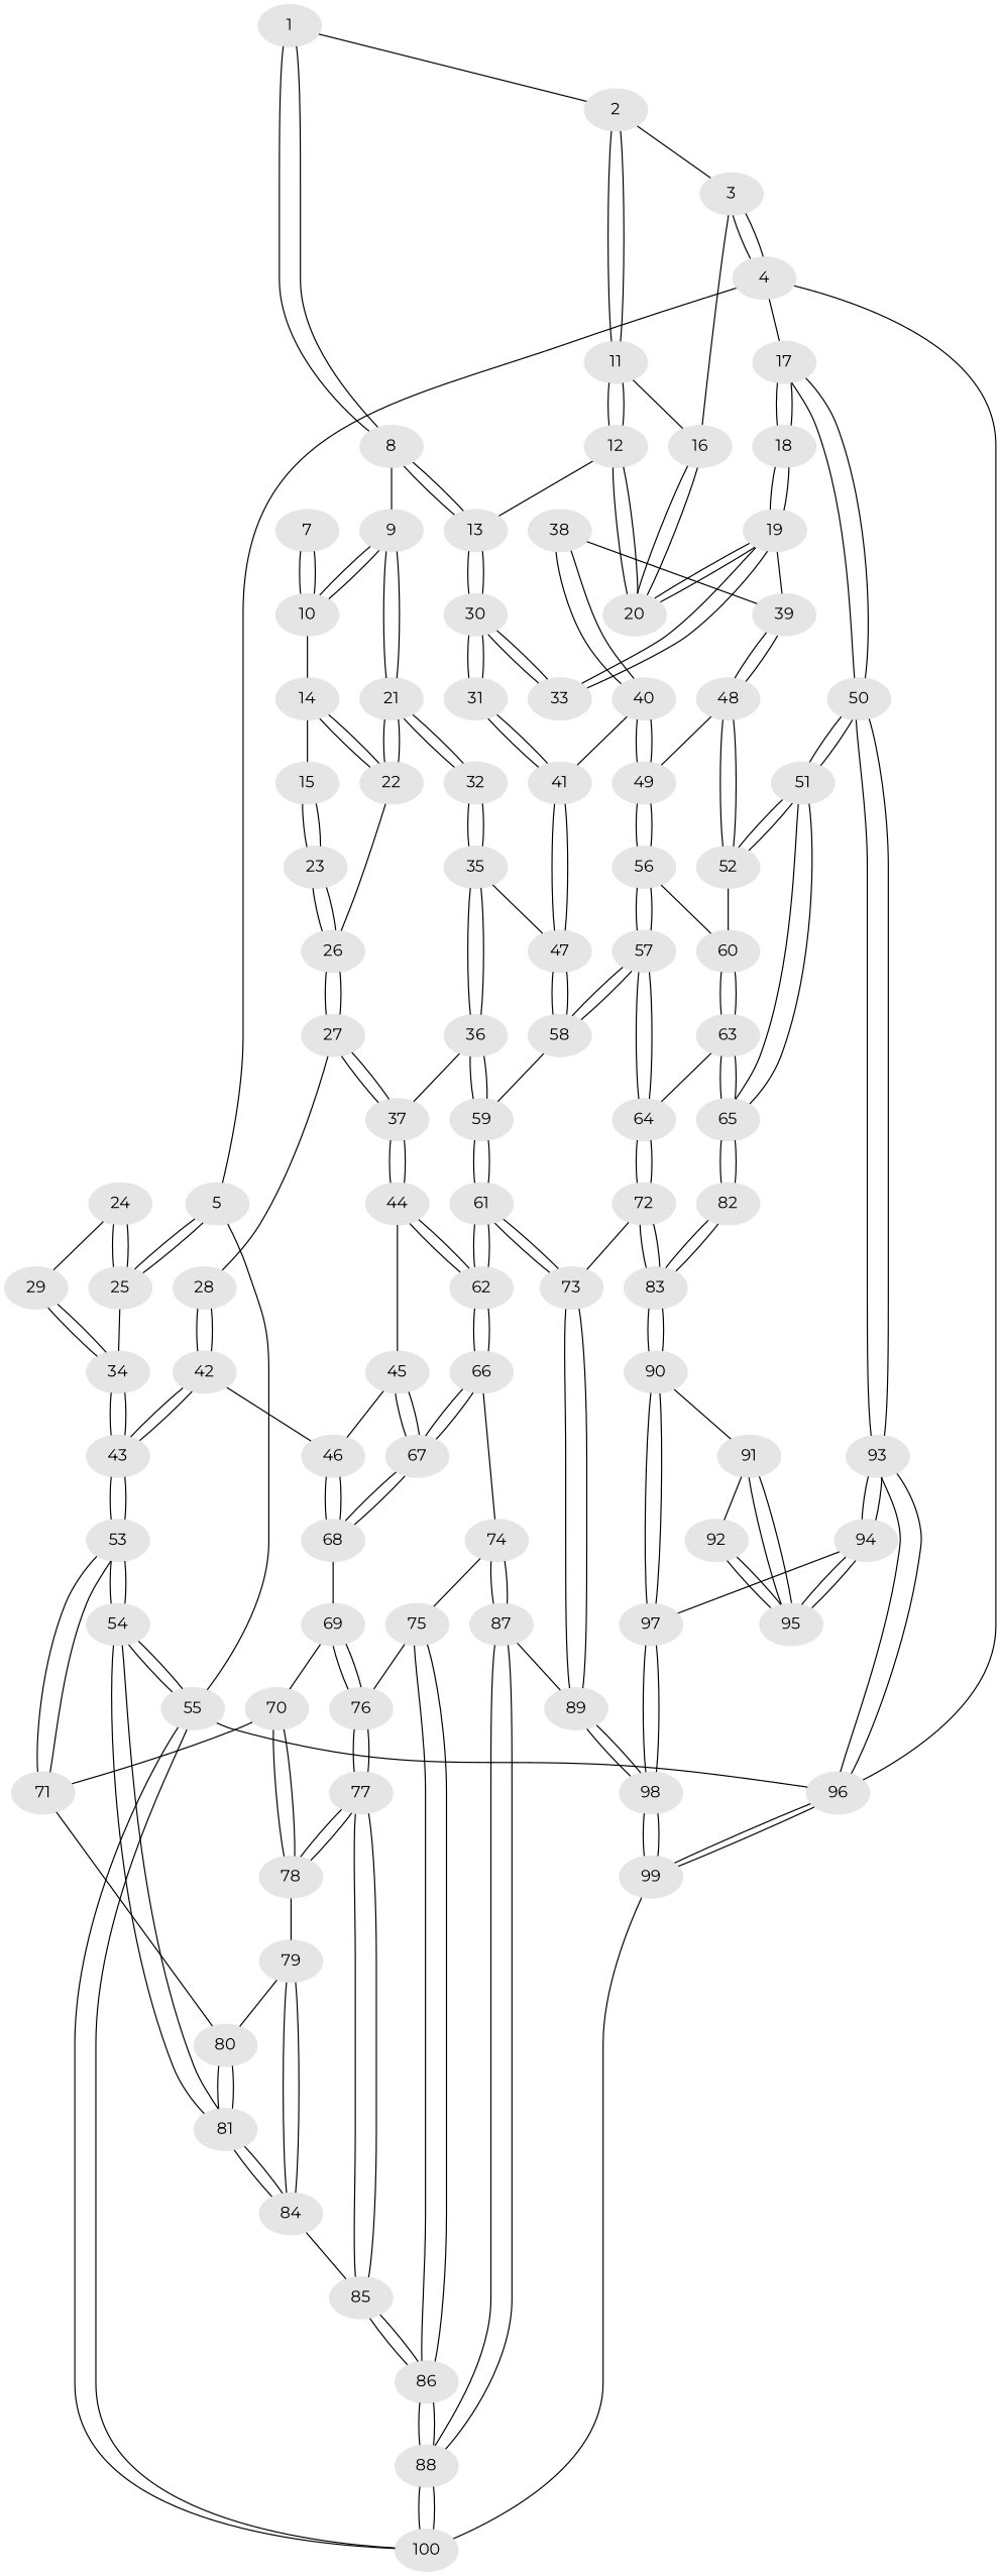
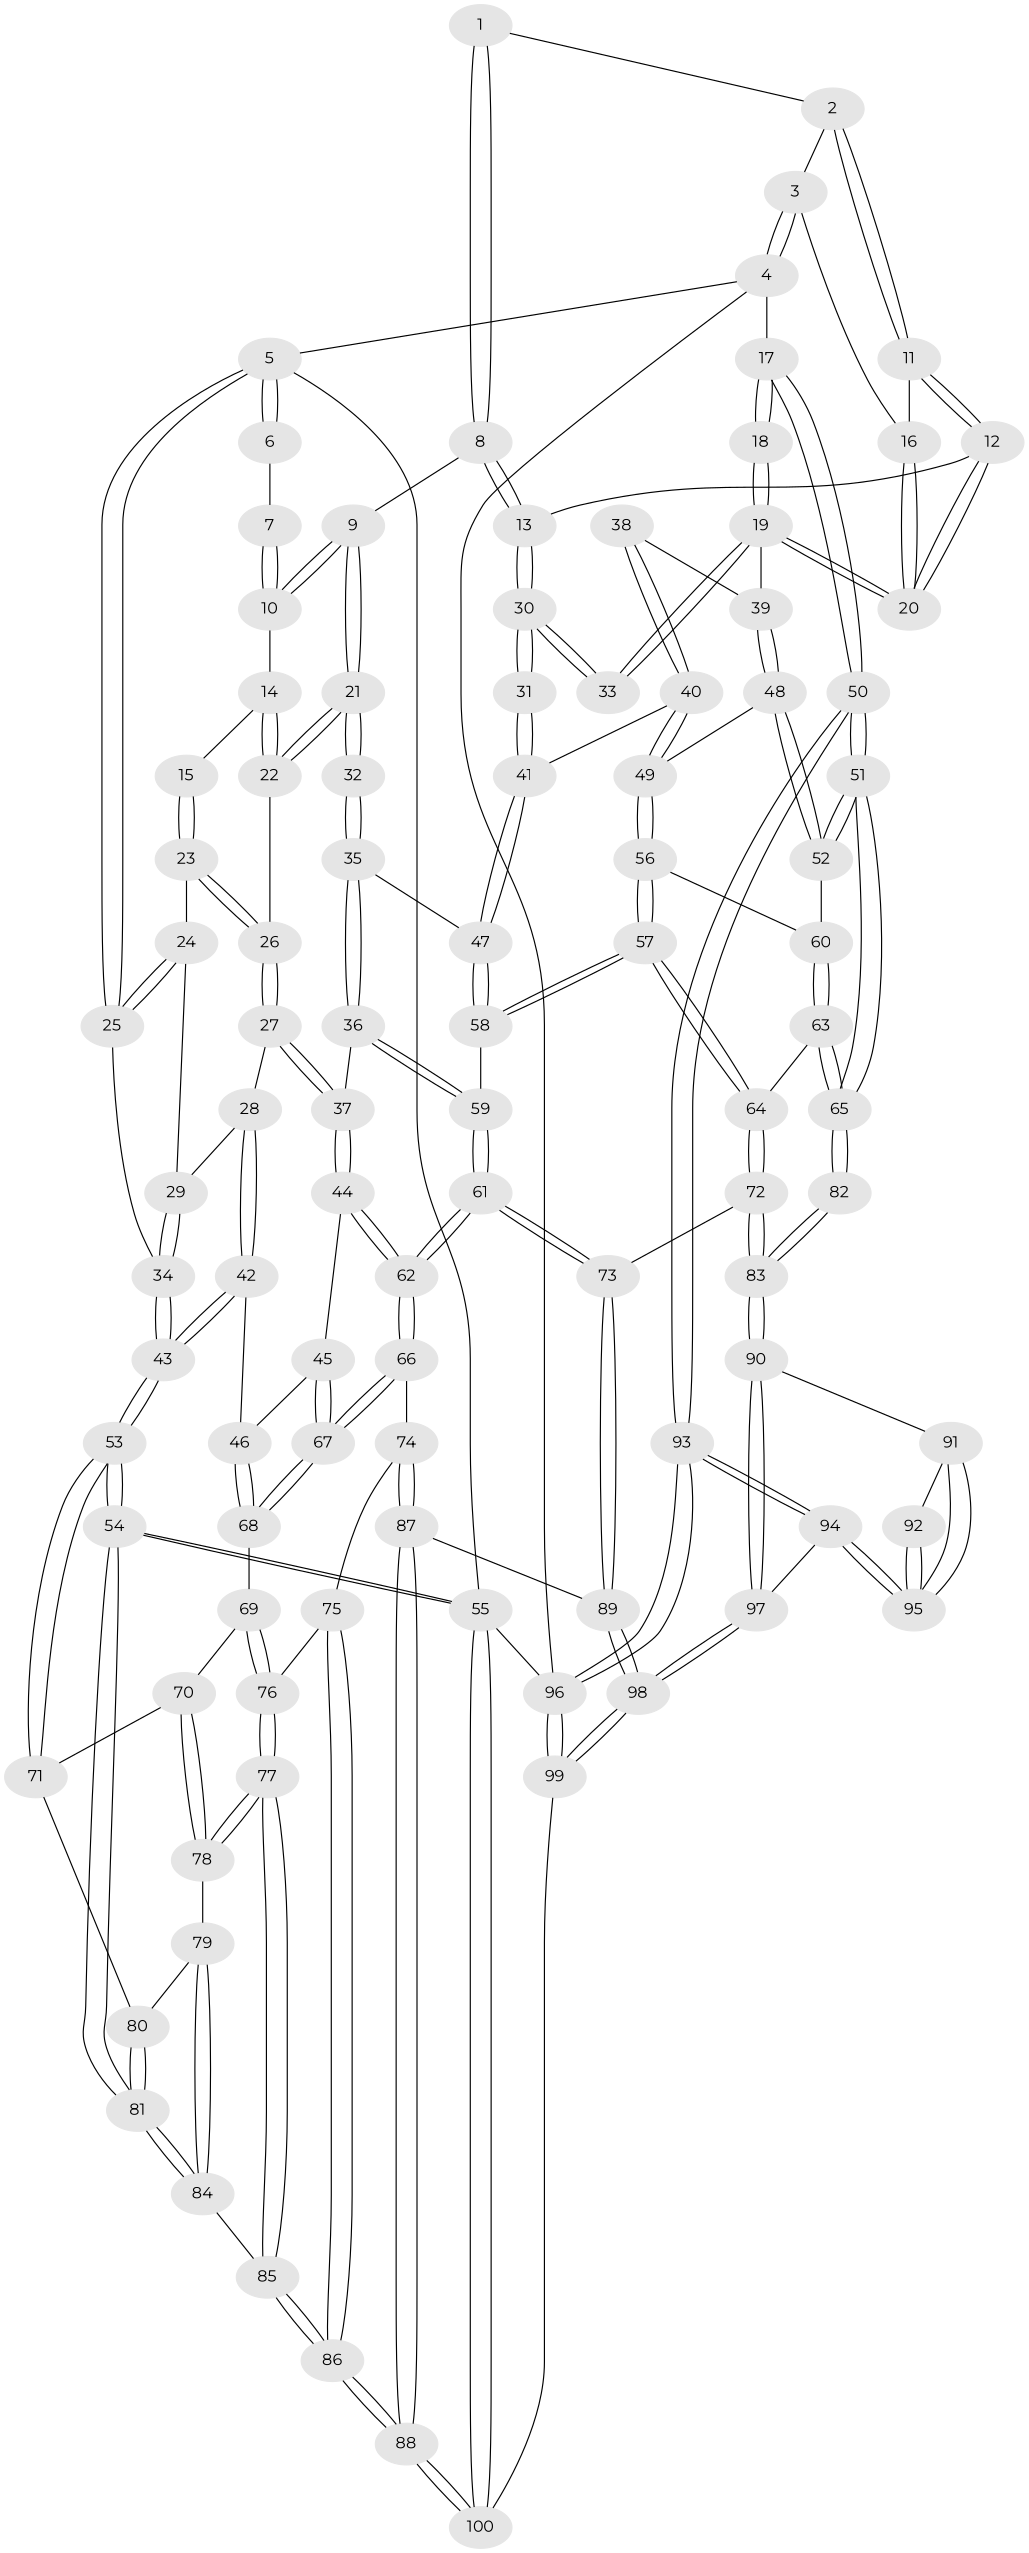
  graph {
    fontname=Montserrat
    node [color=gray90 fontname=Montserrat style=filled]
    edge [fontname=Montserrat]
    1
    2
    8
    3
    11
    9
    13
    4
    16
    12
    5
    17
    96
    20
+   6
    25
    55
    18
    50
    99
    7
    34
    100
    10
    15
    23
    14
    21
    30
    22
    32
    33
    31
    26
    24
    19
    51
    93
    39
    48
    35
    27
    29
    43
    28
    37
    42
    44
    46
    41
    47
    36
    53
    59
    58
    61
    45
    62
    38
    40
    49
    52
    56
    68
    54
    71
    67
    66
    69
    60
    57
    65
    94
    82
    63
    81
    80
    84
    64
    72
    73
    89
    74
    83
    75
    87
    70
    76
    78
    77
    79
    90
    98
    86
    88
    85
    91
    97
    92
    95
    1 -- 2
    1 -- 8
    1 -- 8
    2 -- 3
    2 -- 11
    2 -- 11
    8 -- 9
    8 -- 13
    8 -- 13
    3 -- 4
    3 -- 4
    3 -- 16
    11 -- 16
    11 -- 12
    11 -- 12
    9 -- 10
    9 -- 10
    9 -- 21
    9 -- 21
    13 -- 30
    13 -- 30
    4 -- 5
    4 -- 17
    4 -- 96
    16 -- 20
    16 -- 20
    12 -- 13
    12 -- 20
    12 -- 20
+   5 -- 6
+   5 -- 6
    5 -- 25
    5 -- 25
    5 -- 55
    17 -- 18
    17 -- 18
    17 -- 50
    17 -- 50
    96 -- 99
    96 -- 99
+   6 -- 7
    25 -- 34
    55 -- 96
    55 -- 100
    55 -- 100
    18 -- 19
    18 -- 19
    50 -- 51
    50 -- 51
    50 -- 93
    50 -- 93
    99 -- 100
    7 -- 10
    7 -- 10
    34 -- 43
    34 -- 43
    10 -- 14
    15 -- 23
    15 -- 23
    23 -- 26
    23 -- 26
+   23 -- 24
    14 -- 15
    14 -- 22
    14 -- 22
    21 -- 22
    21 -- 22
    21 -- 32
    21 -- 32
    30 -- 33
    30 -- 33
    30 -- 31
    30 -- 31
    22 -- 26
    32 -- 35
    32 -- 35
    31 -- 41
    31 -- 41
    26 -- 27
    26 -- 27
    24 -- 25
    24 -- 25
    24 -- 29
    19 -- 20
    19 -- 20
    19 -- 33
    19 -- 33
    19 -- 39
    51 -- 52
    51 -- 52
    51 -- 65
    51 -- 65
    93 -- 96
    93 -- 96
    93 -- 94
    93 -- 94
    39 -- 48
    39 -- 48
    48 -- 49
    48 -- 52
    48 -- 52
    35 -- 47
    35 -- 36
    35 -- 36
    27 -- 28
    27 -- 37
    27 -- 37
    29 -- 34
    29 -- 34
    43 -- 53
    43 -- 53
+   28 -- 29
    28 -- 42
    28 -- 42
    37 -- 44
    37 -- 44
    42 -- 43
    42 -- 43
    42 -- 46
    44 -- 45
    44 -- 62
    44 -- 62
    46 -- 68
    46 -- 68
    41 -- 47
    41 -- 47
    47 -- 58
    47 -- 58
    36 -- 37
    36 -- 59
    36 -- 59
    53 -- 54
    53 -- 54
    53 -- 71
    53 -- 71
    59 -- 61
    59 -- 61
    58 -- 59
    61 -- 62
    61 -- 62
    61 -- 73
    61 -- 73
    45 -- 46
    45 -- 67
    45 -- 67
    62 -- 66
    62 -- 66
    38 -- 39
    38 -- 40
    38 -- 40
    40 -- 41
    40 -- 49
    40 -- 49
    49 -- 56
    49 -- 56
    52 -- 60
    56 -- 60
    56 -- 57
    56 -- 57
    68 -- 69
    54 -- 55
    54 -- 55
    54 -- 81
    54 -- 81
    71 -- 80
    67 -- 68
    67 -- 68
    66 -- 67
    66 -- 67
    66 -- 74
    69 -- 70
    69 -- 76
    69 -- 76
    60 -- 63
    60 -- 63
    57 -- 58
    57 -- 58
    57 -- 64
    57 -- 64
    65 -- 82
    65 -- 82
    94 -- 97
    94 -- 95
    94 -- 95
    82 -- 83
    82 -- 83
    63 -- 65
    63 -- 65
    63 -- 64
    81 -- 84
    81 -- 84
    80 -- 81
    80 -- 81
    84 -- 85
    64 -- 72
    64 -- 72
    72 -- 73
    72 -- 83
    72 -- 83
    73 -- 89
    73 -- 89
    89 -- 98
    89 -- 98
    74 -- 75
    74 -- 87
    74 -- 87
    83 -- 90
    83 -- 90
    75 -- 76
    75 -- 86
    75 -- 86
    87 -- 89
    87 -- 88
    87 -- 88
    70 -- 71
    70 -- 78
    70 -- 78
    76 -- 77
    76 -- 77
    78 -- 79
    77 -- 78
    77 -- 78
    77 -- 85
    77 -- 85
    79 -- 80
    79 -- 84
    79 -- 84
    90 -- 91
    90 -- 97
    90 -- 97
    98 -- 99
    98 -- 99
    86 -- 88
    86 -- 88
    88 -- 100
    88 -- 100
    85 -- 86
    85 -- 86
    91 -- 92
    91 -- 95
    91 -- 95
    97 -- 98
    97 -- 98
    92 -- 95
    92 -- 95
  }
